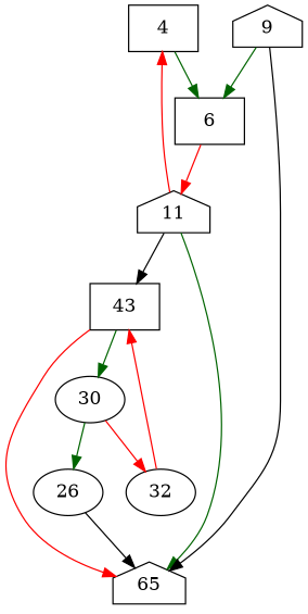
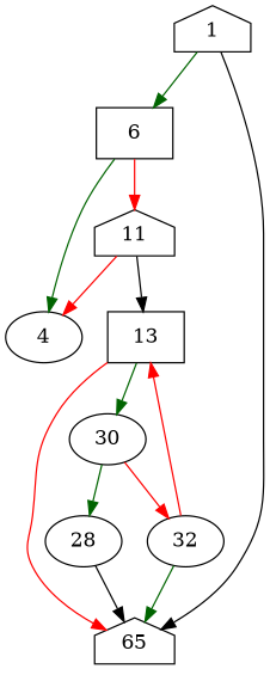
  strict digraph {
    node [shape=ellipse]
    edge [color=darkgreen cond=true]
-   4 [entry=true shape=box]
+   4 [entry=true]
    6 [shape=box]
    11 [shape=house]
-   13 [shape=box label=43]
-   9 [shape=house]
+   13 [shape=box]
+   9 [shape=house label=1]
    n6 [label=65 shape=house]
    n7 [label=30]
-   28 [label=26]
+   28
    n9 [label=32]
-   4 -> 6
+   6 -> 4
    6 -> 11 [color=red cond=false]
    11 -> 4 [color=red cond=false]
    11 -> 13 [color="" cond=""]
    13 -> n6 [color=red cond=false]
    13 -> n7
    9 -> 6
    9 -> n6 [color="" cond=""]
    n7 -> 28
    n7 -> n9 [color=red cond=false]
    28 -> n6 [color="" cond=""]
    n9 -> 13 [color=red cond=false]
-   11 -> n6
+   n9 -> n6
  }
